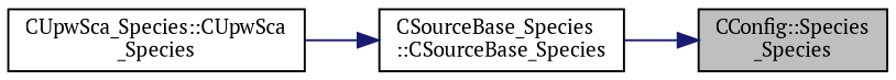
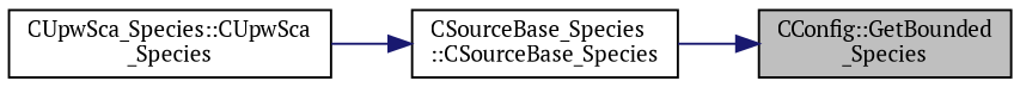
  digraph {
    fontname="PT Serif"
    rankdir=RL
    node [color=black fillcolor=white fontname="PT Serif" fontsize=10 shape=record style=filled]
    edge [color=midnightblue dir=back fontname="PT Serif" fontsize=10 labelfontname=Helvetica labelfontsize=10 style=solid]
-   n1 [fillcolor=grey75 fontcolor=black height=0.2 label="CConfig::Species\l_Species" width=0.4]
+   n1 [fillcolor=grey75 fontcolor=black height=0.2 label="CConfig::GetBounded\l_Species" width=0.4]
    n2 [height=0.2 label="CSourceBase_Species\l::CSourceBase_Species" width=0.4]
    n3 [height=0.2 label="CUpwSca_Species::CUpwSca\l_Species" width=0.4]
    n1 -> n2
    n2 -> n3
  }
